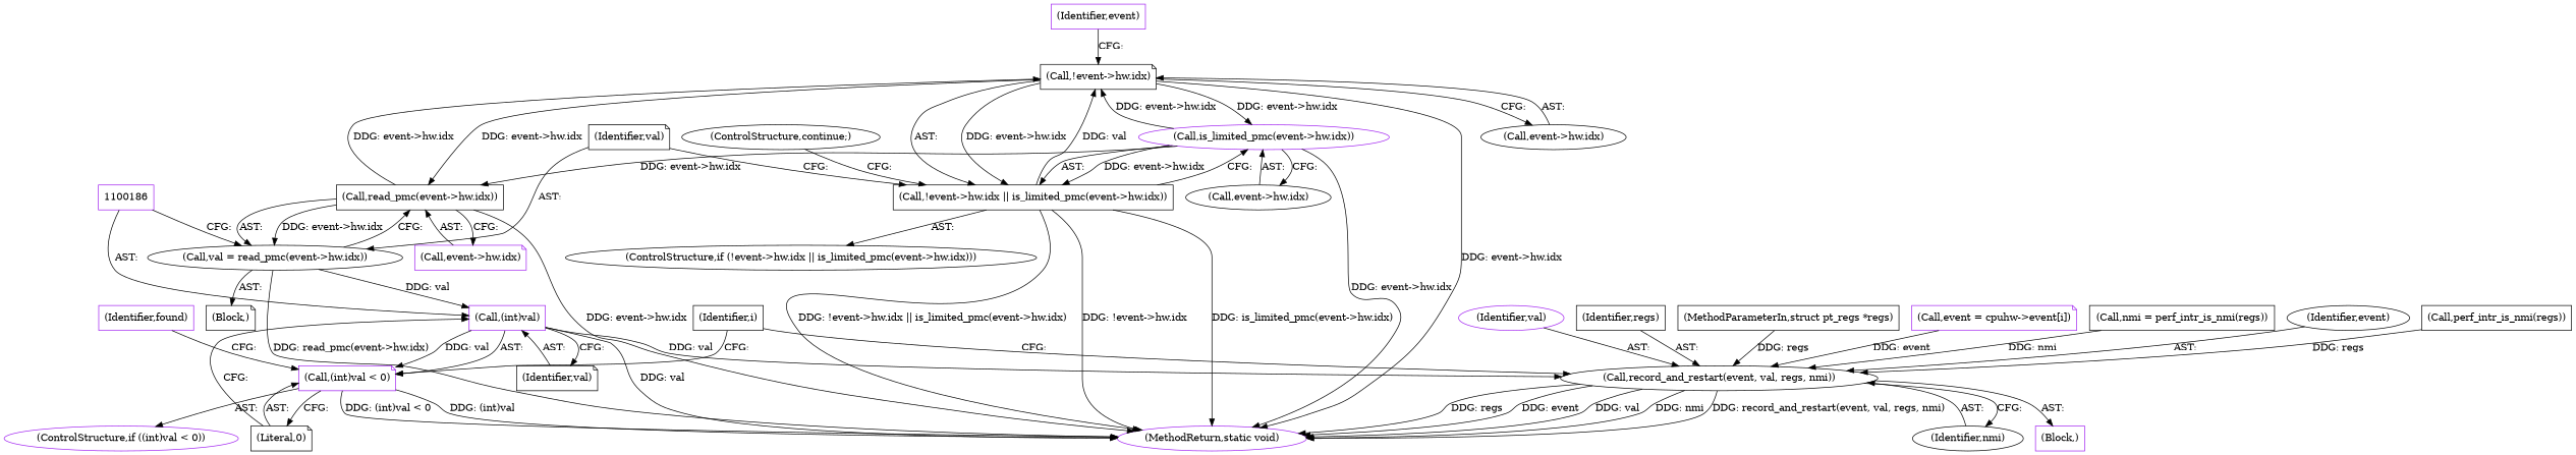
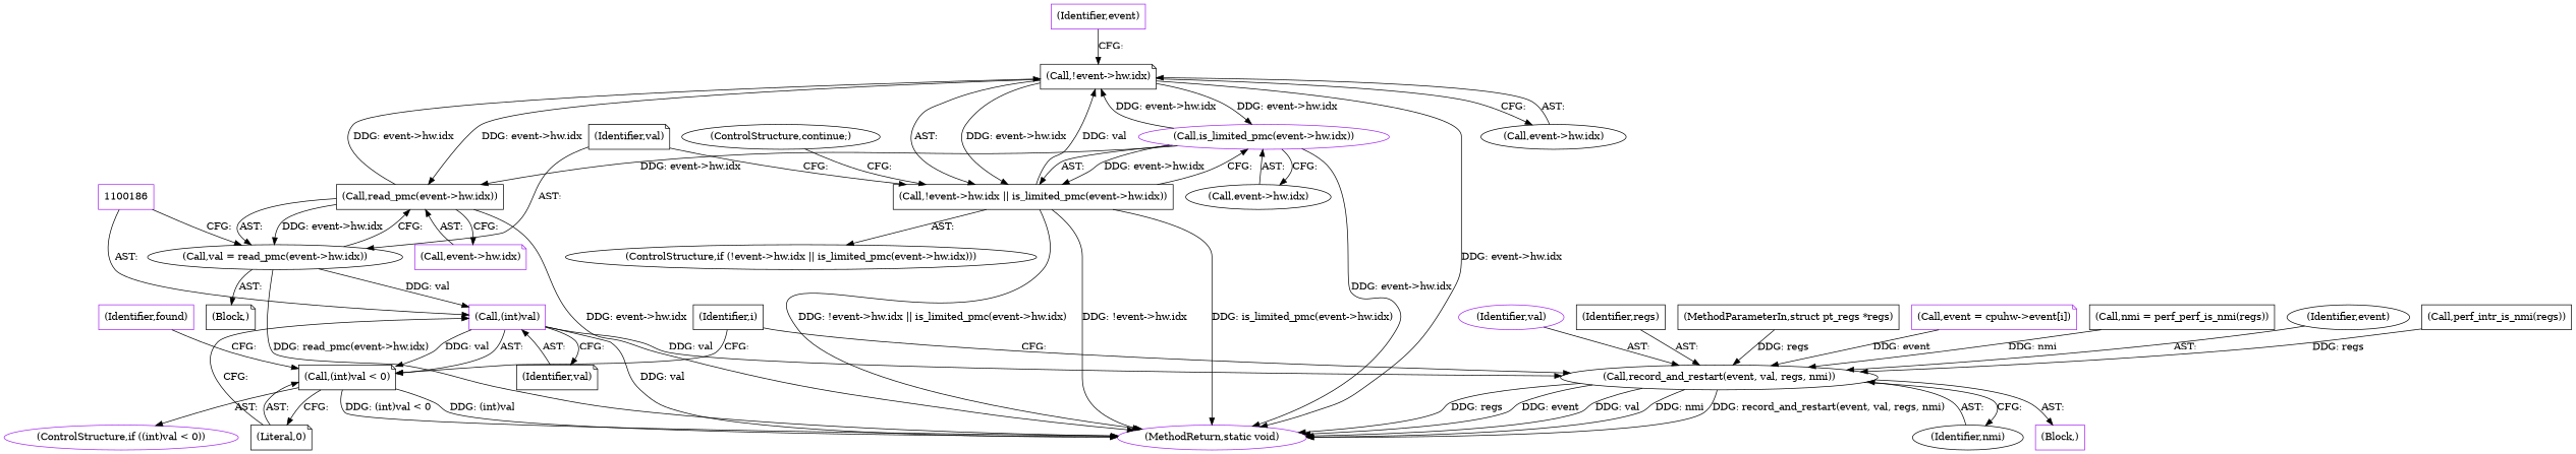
  digraph {
    node [color=black shape=box]
    n1 [label="(Call,!event->hw.idx)" shape=note]
    n2 [label="(Call,read_pmc(event->hw.idx))"]
    n3 [color=purple label="(Call,is_limited_pmc(event->hw.idx))" shape=ellipse]
    n4 [label="(Call,!event->hw.idx || is_limited_pmc(event->hw.idx))"]
    n5 [label="(Call,event->hw.idx)" shape=ellipse]
    n6 [color=purple label="(MethodReturn,static void)" shape=ellipse]
    n7 [label="(Call,val = read_pmc(event->hw.idx))" shape=ellipse]
    n8 [color=purple label="(Call,event->hw.idx)" shape=note]
    n9 [label="(Call,event->hw.idx)" shape=ellipse]
    n10 [label="(ControlStructure,if (!event->hw.idx || is_limited_pmc(event->hw.idx)))" shape=ellipse]
    n11 [color=purple label="(Call,(int)val)"]
    n12 [label="(Block,)" shape=note]
-   n13 [color=purple label="(Call,(int)val < 0)" shape=note]
+   n13 [label="(Call,(int)val < 0)" shape=note]
    n14 [label="(Call,record_and_restart(event, val, regs, nmi))" shape=ellipse]
    n15 [label="(Identifier,val)" shape=note]
    n16 [color=purple label="(ControlStructure,if ((int)val < 0))" shape=ellipse]
    n17 [label="(Literal,0)" shape=note]
    n18 [color=purple label="(Block,)"]
    n19 [label="(Identifier,nmi)" shape=ellipse]
    n20 [color=purple label="(Identifier,val)" shape=ellipse]
    n21 [label="(Identifier,val)" shape=note]
    n22 [label="(Identifier,regs)"]
    n23 [label="(ControlStructure,continue;)" shape=ellipse]
    n24 [color=purple label="(Identifier,event)"]
    n25 [label="(Identifier,i)"]
    n26 [label="(MethodParameterIn,struct pt_regs *regs)"]
    n27 [color=purple label="(Call,event = cpuhw->event[i])" shape=note]
-   n28 [label="(Call,nmi = perf_intr_is_nmi(regs))"]
+   n28 [label="(Call,nmi = perf_perf_is_nmi(regs))"]
    n29 [label="(Identifier,event)" shape=ellipse]
    n30 [color=purple label="(Identifier,found)"]
    n31 [label="(Call,perf_intr_is_nmi(regs))"]
    n32 [color=purple label=1100186]
    n1 -> n2 [label="DDG: event->hw.idx"]
    n1 -> n3 [label="DDG: event->hw.idx"]
    n1 -> n4 [label="AST: "]
    n1 -> n4 [label="DDG: event->hw.idx"]
    n1 -> n5 [label="CFG: "]
    n1 -> n6 [label="DDG: event->hw.idx"]
    n2 -> n1 [label="DDG: event->hw.idx"]
    n2 -> n6 [label="DDG: event->hw.idx"]
    n2 -> n7 [label="AST: "]
    n2 -> n7 [label="DDG: event->hw.idx"]
    n2 -> n8 [label="CFG: "]
    n3 -> n1 [label="DDG: event->hw.idx"]
    n3 -> n2 [label="DDG: event->hw.idx"]
    n3 -> n4 [label="AST: "]
    n3 -> n4 [label="DDG: event->hw.idx"]
    n3 -> n6 [label="DDG: event->hw.idx"]
    n3 -> n9 [label="CFG: "]
    n4 -> n1 [label="DDG: val"]
    n4 -> n3 [label="CFG: "]
    n4 -> n6 [label="DDG: is_limited_pmc(event->hw.idx)"]
    n4 -> n6 [label="DDG: !event->hw.idx"]
    n4 -> n6 [label="DDG: !event->hw.idx || is_limited_pmc(event->hw.idx)"]
    n4 -> n10 [label="AST: "]
    n5 -> n1 [label="AST: "]
    n7 -> n2 [label="CFG: "]
    n7 -> n6 [label="DDG: read_pmc(event->hw.idx)"]
    n7 -> n11 [label="DDG: val"]
    n7 -> n12 [label="AST: "]
    n8 -> n2 [label="AST: "]
    n9 -> n3 [label="AST: "]
    n11 -> n6 [label="DDG: val"]
    n11 -> n13 [label="AST: "]
    n11 -> n13 [label="DDG: val"]
    n11 -> n14 [label="DDG: val"]
    n11 -> n15 [label="CFG: "]
    n13 -> n6 [label="DDG: (int)val"]
    n13 -> n6 [label="DDG: (int)val < 0"]
    n13 -> n16 [label="AST: "]
    n13 -> n17 [label="CFG: "]
    n14 -> n6 [label="DDG: event"]
    n14 -> n6 [label="DDG: val"]
    n14 -> n6 [label="DDG: nmi"]
    n14 -> n6 [label="DDG: record_and_restart(event, val, regs, nmi)"]
    n14 -> n6 [label="DDG: regs"]
    n14 -> n18 [label="AST: "]
    n14 -> n19 [label="CFG: "]
    n15 -> n11 [label="AST: "]
    n17 -> n11 [label="CFG: "]
    n17 -> n13 [label="AST: "]
    n19 -> n14 [label="AST: "]
    n20 -> n14 [label="AST: "]
    n21 -> n4 [label="CFG: "]
    n21 -> n7 [label="AST: "]
    n22 -> n14 [label="AST: "]
    n23 -> n4 [label="CFG: "]
    n24 -> n1 [label="CFG: "]
    n25 -> n13 [label="CFG: "]
    n25 -> n14 [label="CFG: "]
    n26 -> n14 [label="DDG: regs"]
    n27 -> n14 [label="DDG: event"]
    n28 -> n14 [label="DDG: nmi"]
    n29 -> n14 [label="AST: "]
    n30 -> n13 [label="CFG: "]
    n31 -> n14 [label="DDG: regs"]
    n32 -> n7 [label="CFG: "]
    n32 -> n11 [label="AST: "]
  }
